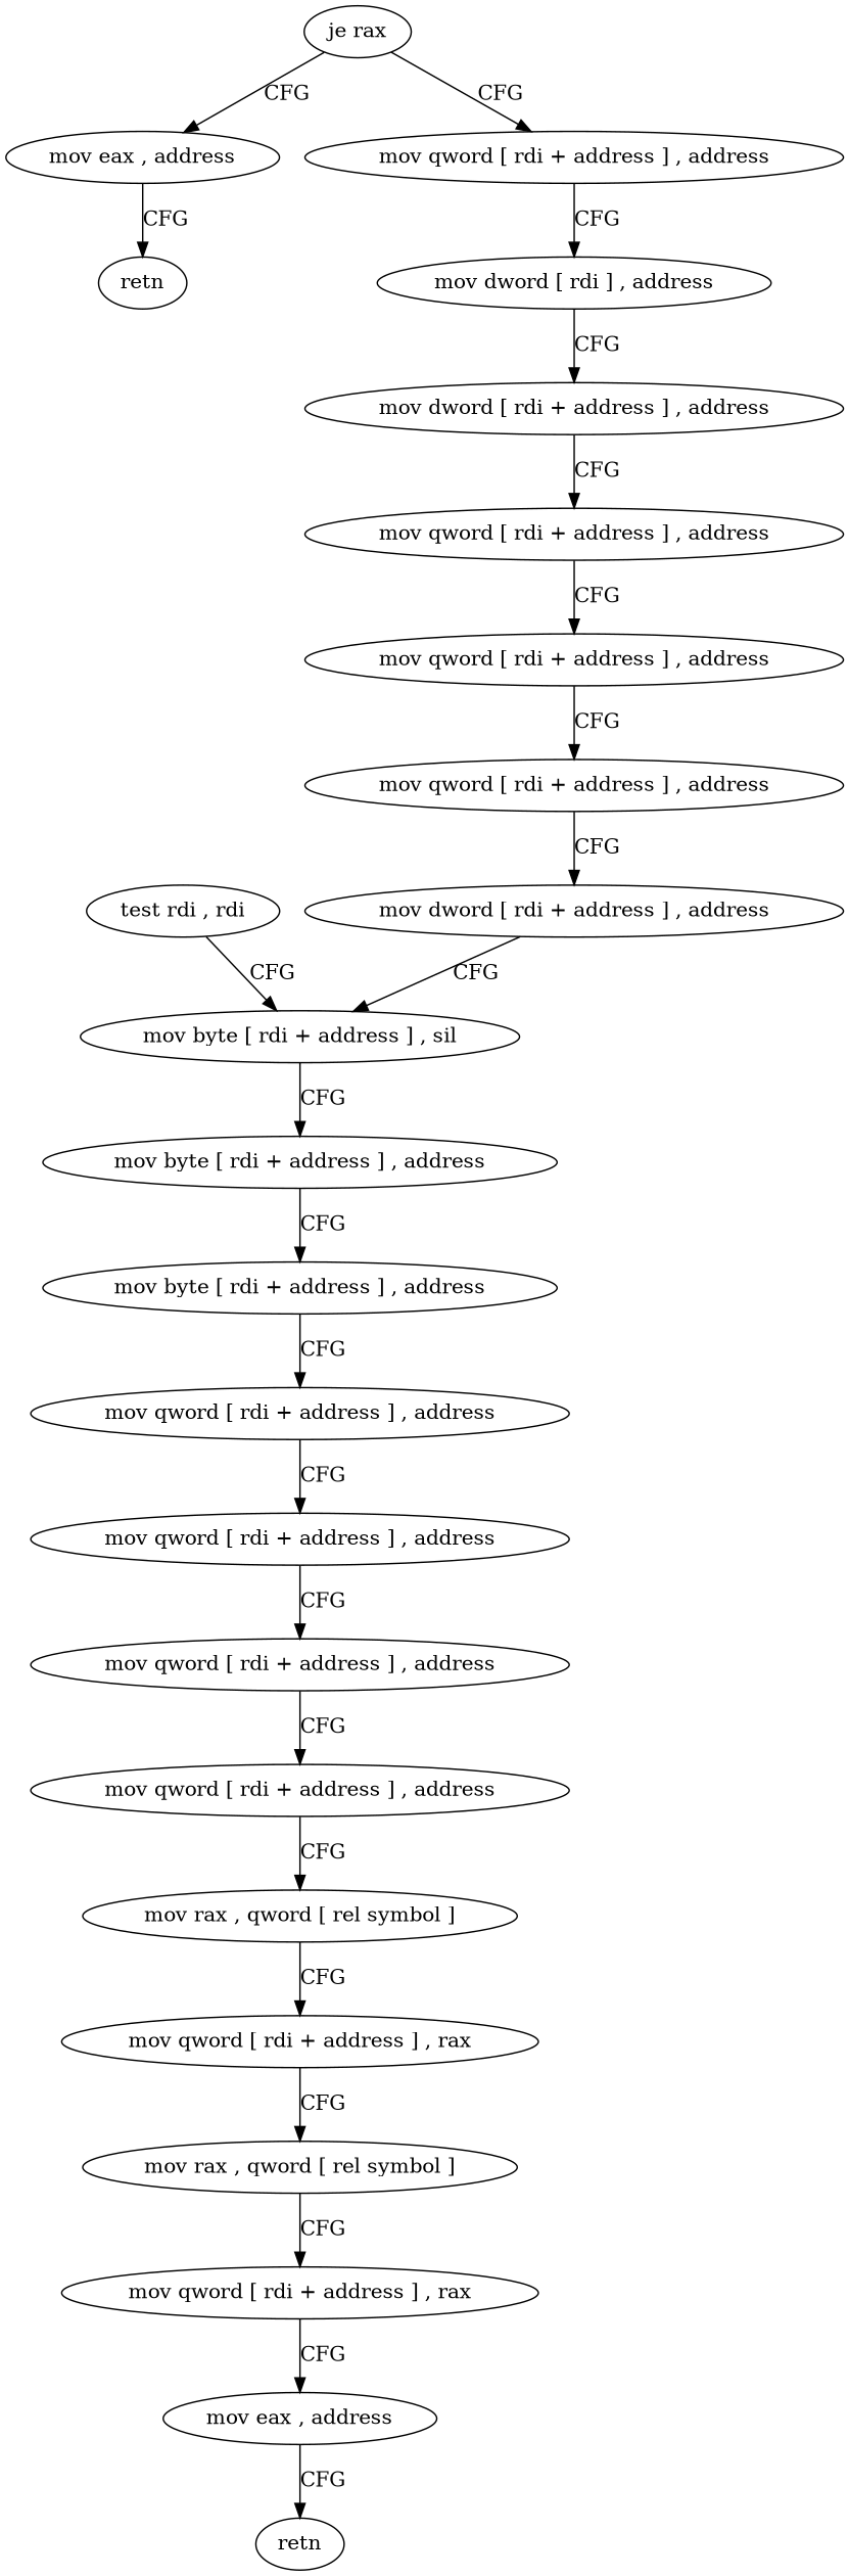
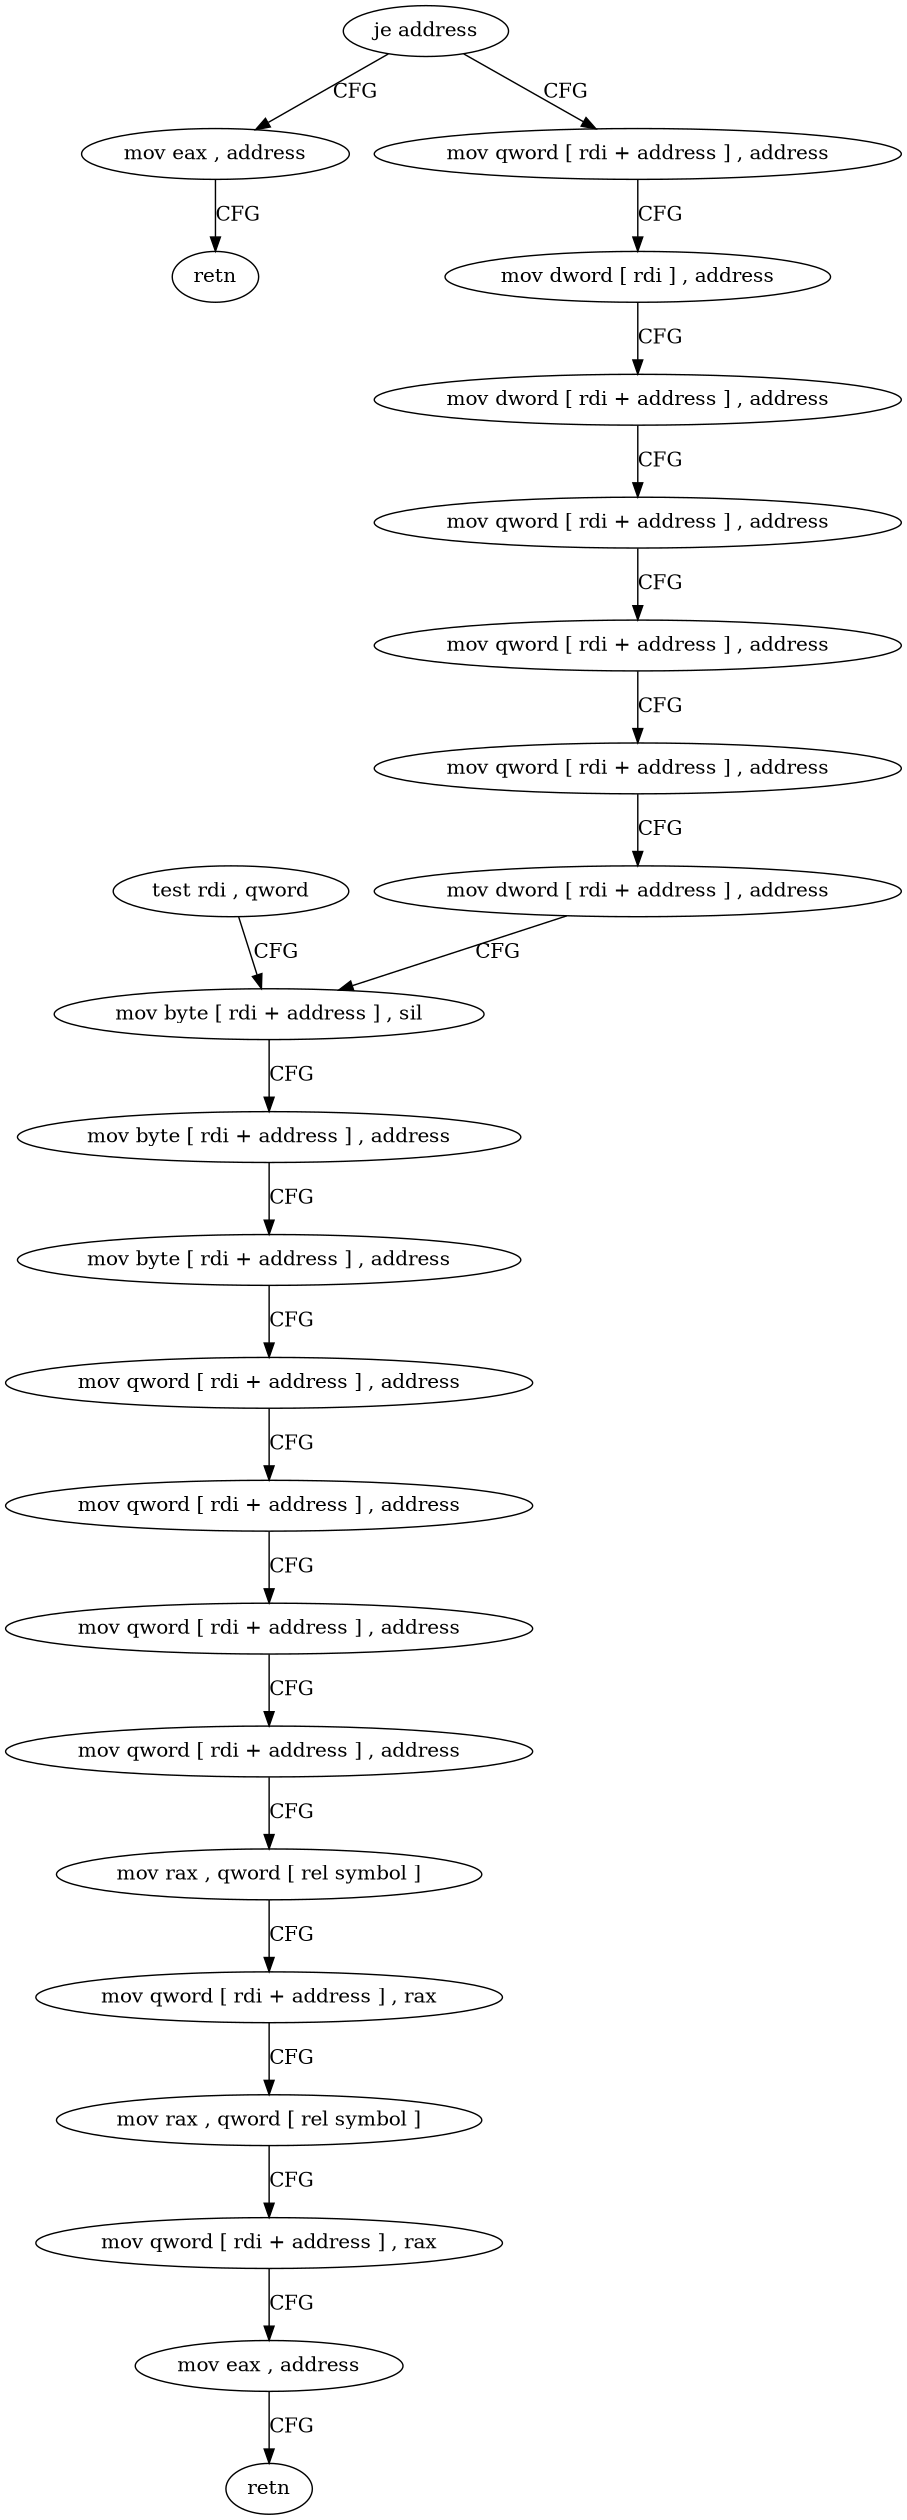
  digraph {
-   n1 [label="test rdi , rdi"]
+   n1 [label="test rdi , qword"]
    n2 [label="mov byte [ rdi + address ] , sil"]
-   n3 [label="je rax"]
+   n3 [label="je address"]
    n4 [label="mov eax , address"]
    n5 [label="mov qword [ rdi + address ] , address"]
    n6 [label=retn]
    n7 [label="mov dword [ rdi ] , address"]
    n8 [label="mov dword [ rdi + address ] , address"]
    n9 [label="mov qword [ rdi + address ] , address"]
    n10 [label="mov qword [ rdi + address ] , address"]
    n11 [label="mov qword [ rdi + address ] , address"]
    n12 [label="mov dword [ rdi + address ] , address"]
    n13 [label="mov byte [ rdi + address ] , address"]
    n14 [label="mov byte [ rdi + address ] , address"]
    n15 [label="mov qword [ rdi + address ] , address"]
    n16 [label="mov qword [ rdi + address ] , address"]
    n17 [label="mov qword [ rdi + address ] , address"]
    n18 [label="mov qword [ rdi + address ] , address"]
    n19 [label="mov rax , qword [ rel symbol ]"]
    n20 [label="mov qword [ rdi + address ] , rax"]
    n21 [label="mov rax , qword [ rel symbol ]"]
    n22 [label="mov qword [ rdi + address ] , rax"]
    n23 [label="mov eax , address"]
    n24 [label=retn]
    n1 -> n2 [label=CFG]
    n2 -> n13 [label=CFG]
    n3 -> n4 [label=CFG]
    n3 -> n5 [label=CFG]
    n4 -> n6 [label=CFG]
    n5 -> n7 [label=CFG]
    n7 -> n8 [label=CFG]
    n8 -> n9 [label=CFG]
    n9 -> n10 [label=CFG]
    n10 -> n11 [label=CFG]
    n11 -> n12 [label=CFG]
    n12 -> n2 [label=CFG]
    n13 -> n14 [label=CFG]
    n14 -> n15 [label=CFG]
    n15 -> n16 [label=CFG]
    n16 -> n17 [label=CFG]
    n17 -> n18 [label=CFG]
    n18 -> n19 [label=CFG]
    n19 -> n20 [label=CFG]
    n20 -> n21 [label=CFG]
    n21 -> n22 [label=CFG]
    n22 -> n23 [label=CFG]
    n23 -> n24 [label=CFG]
  }
